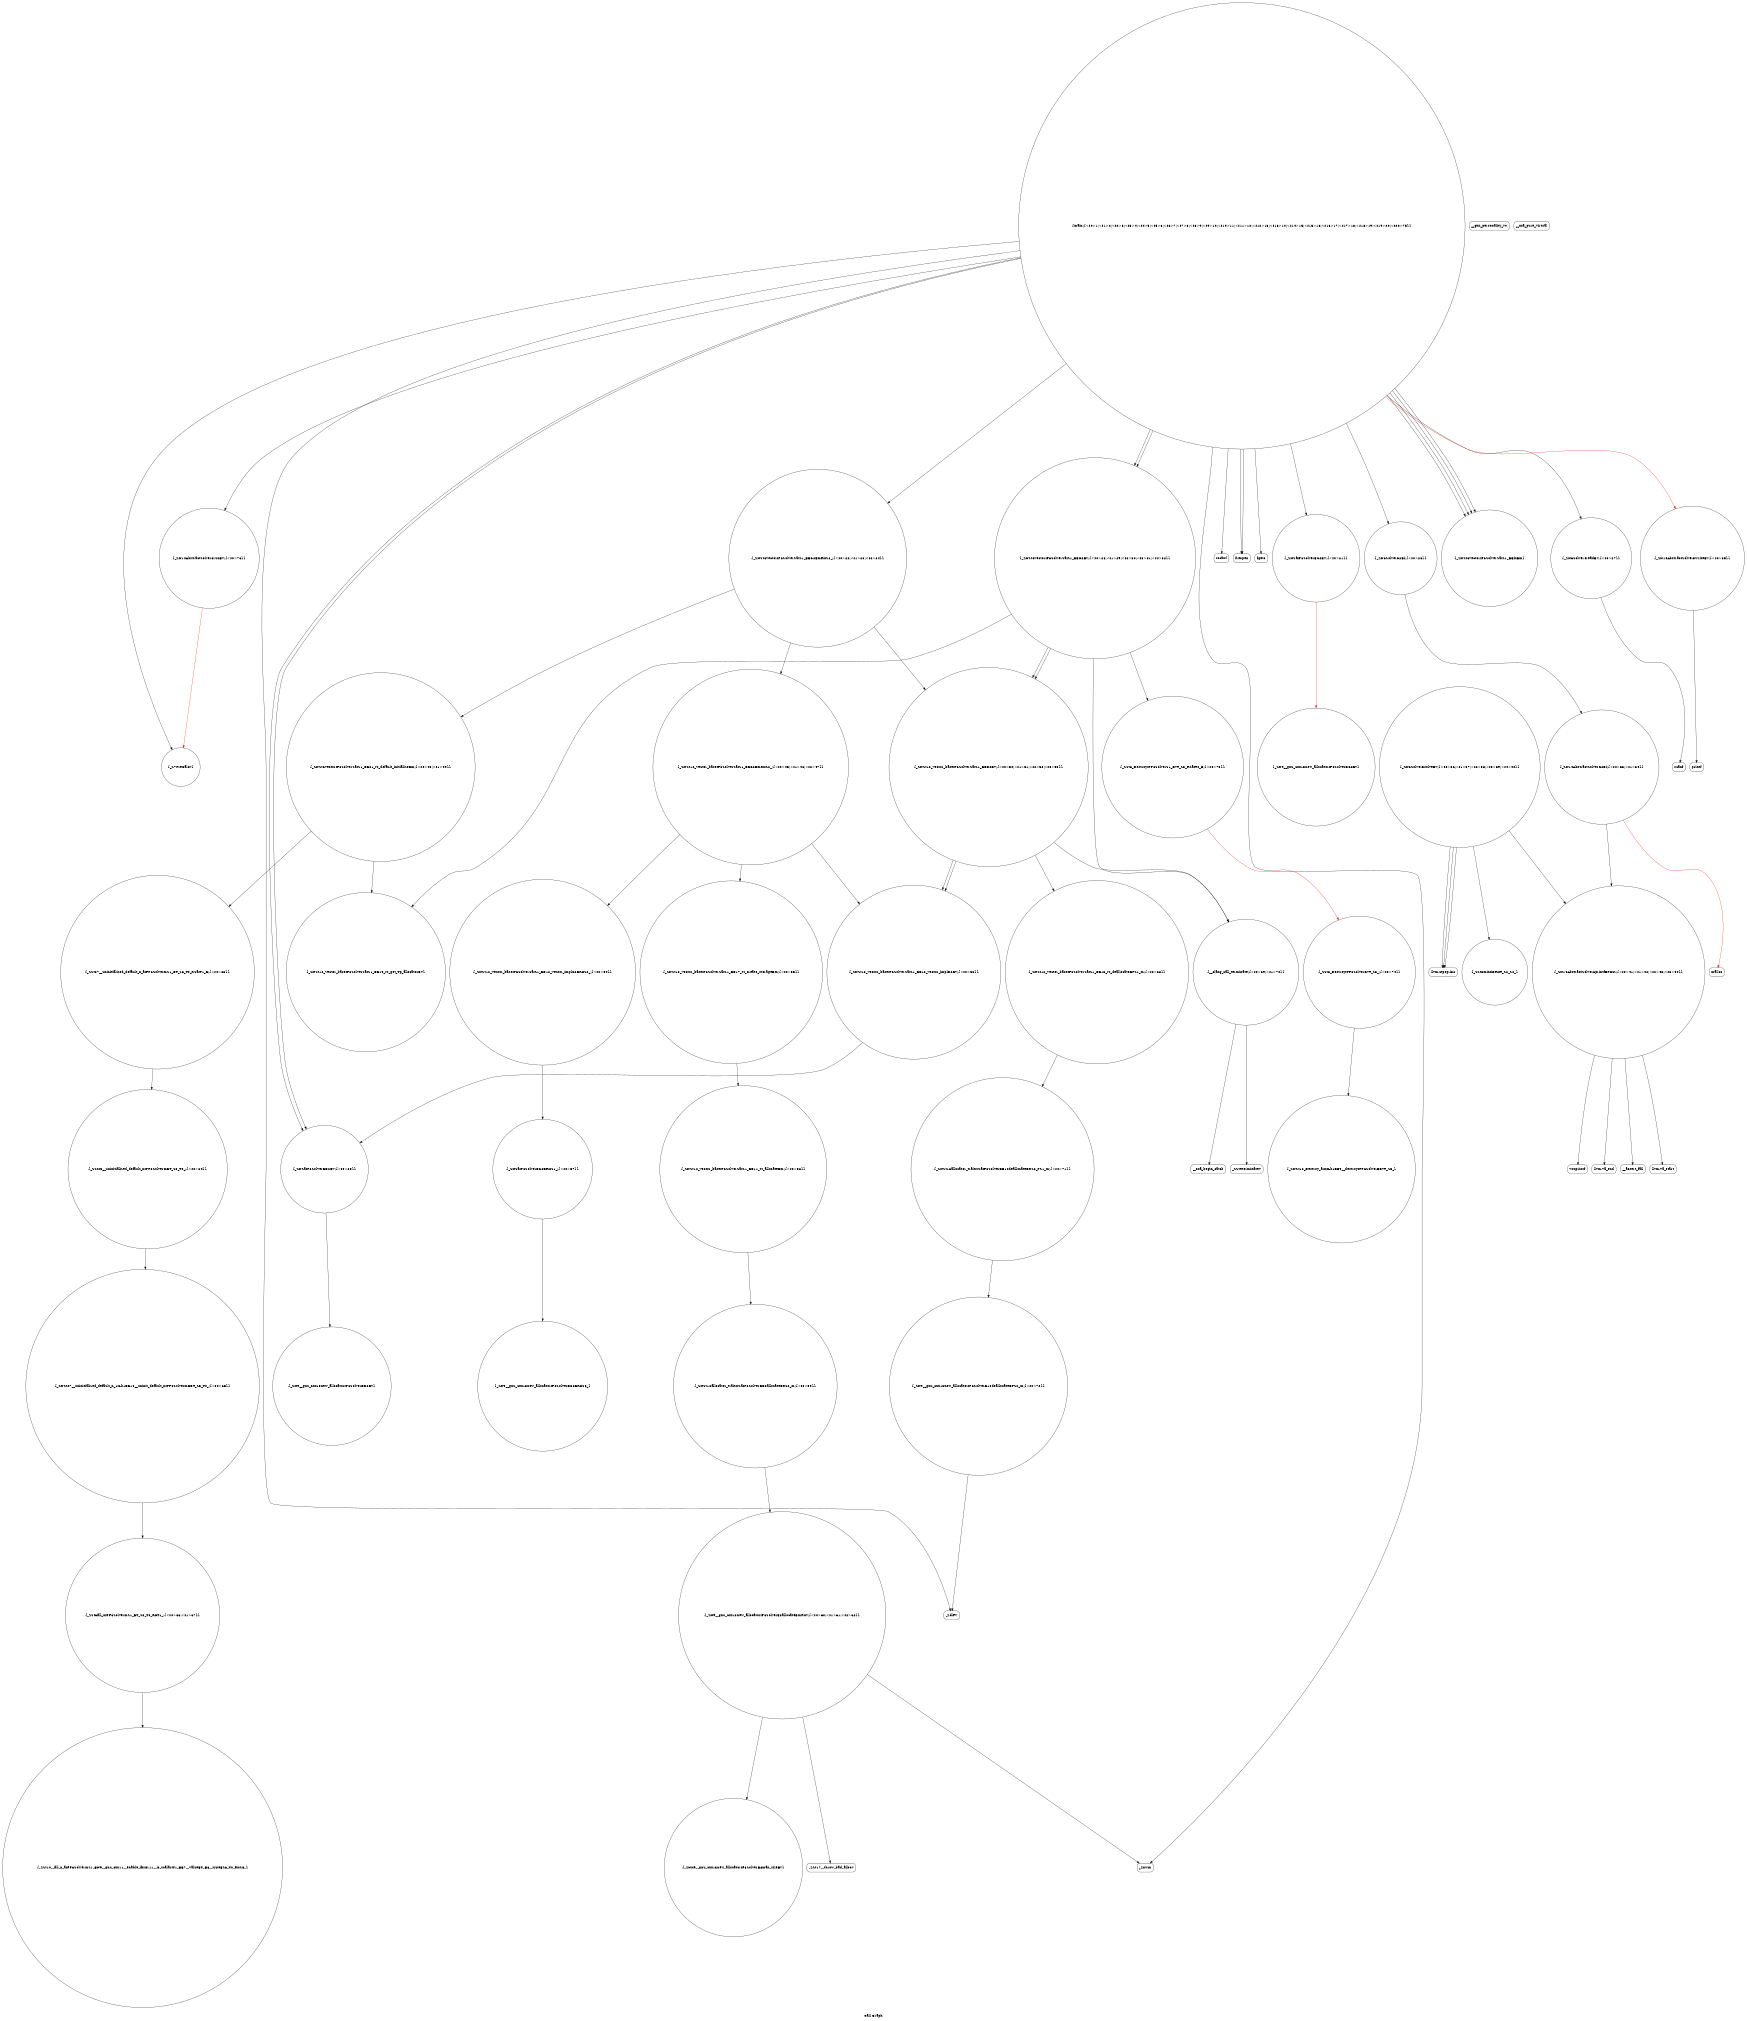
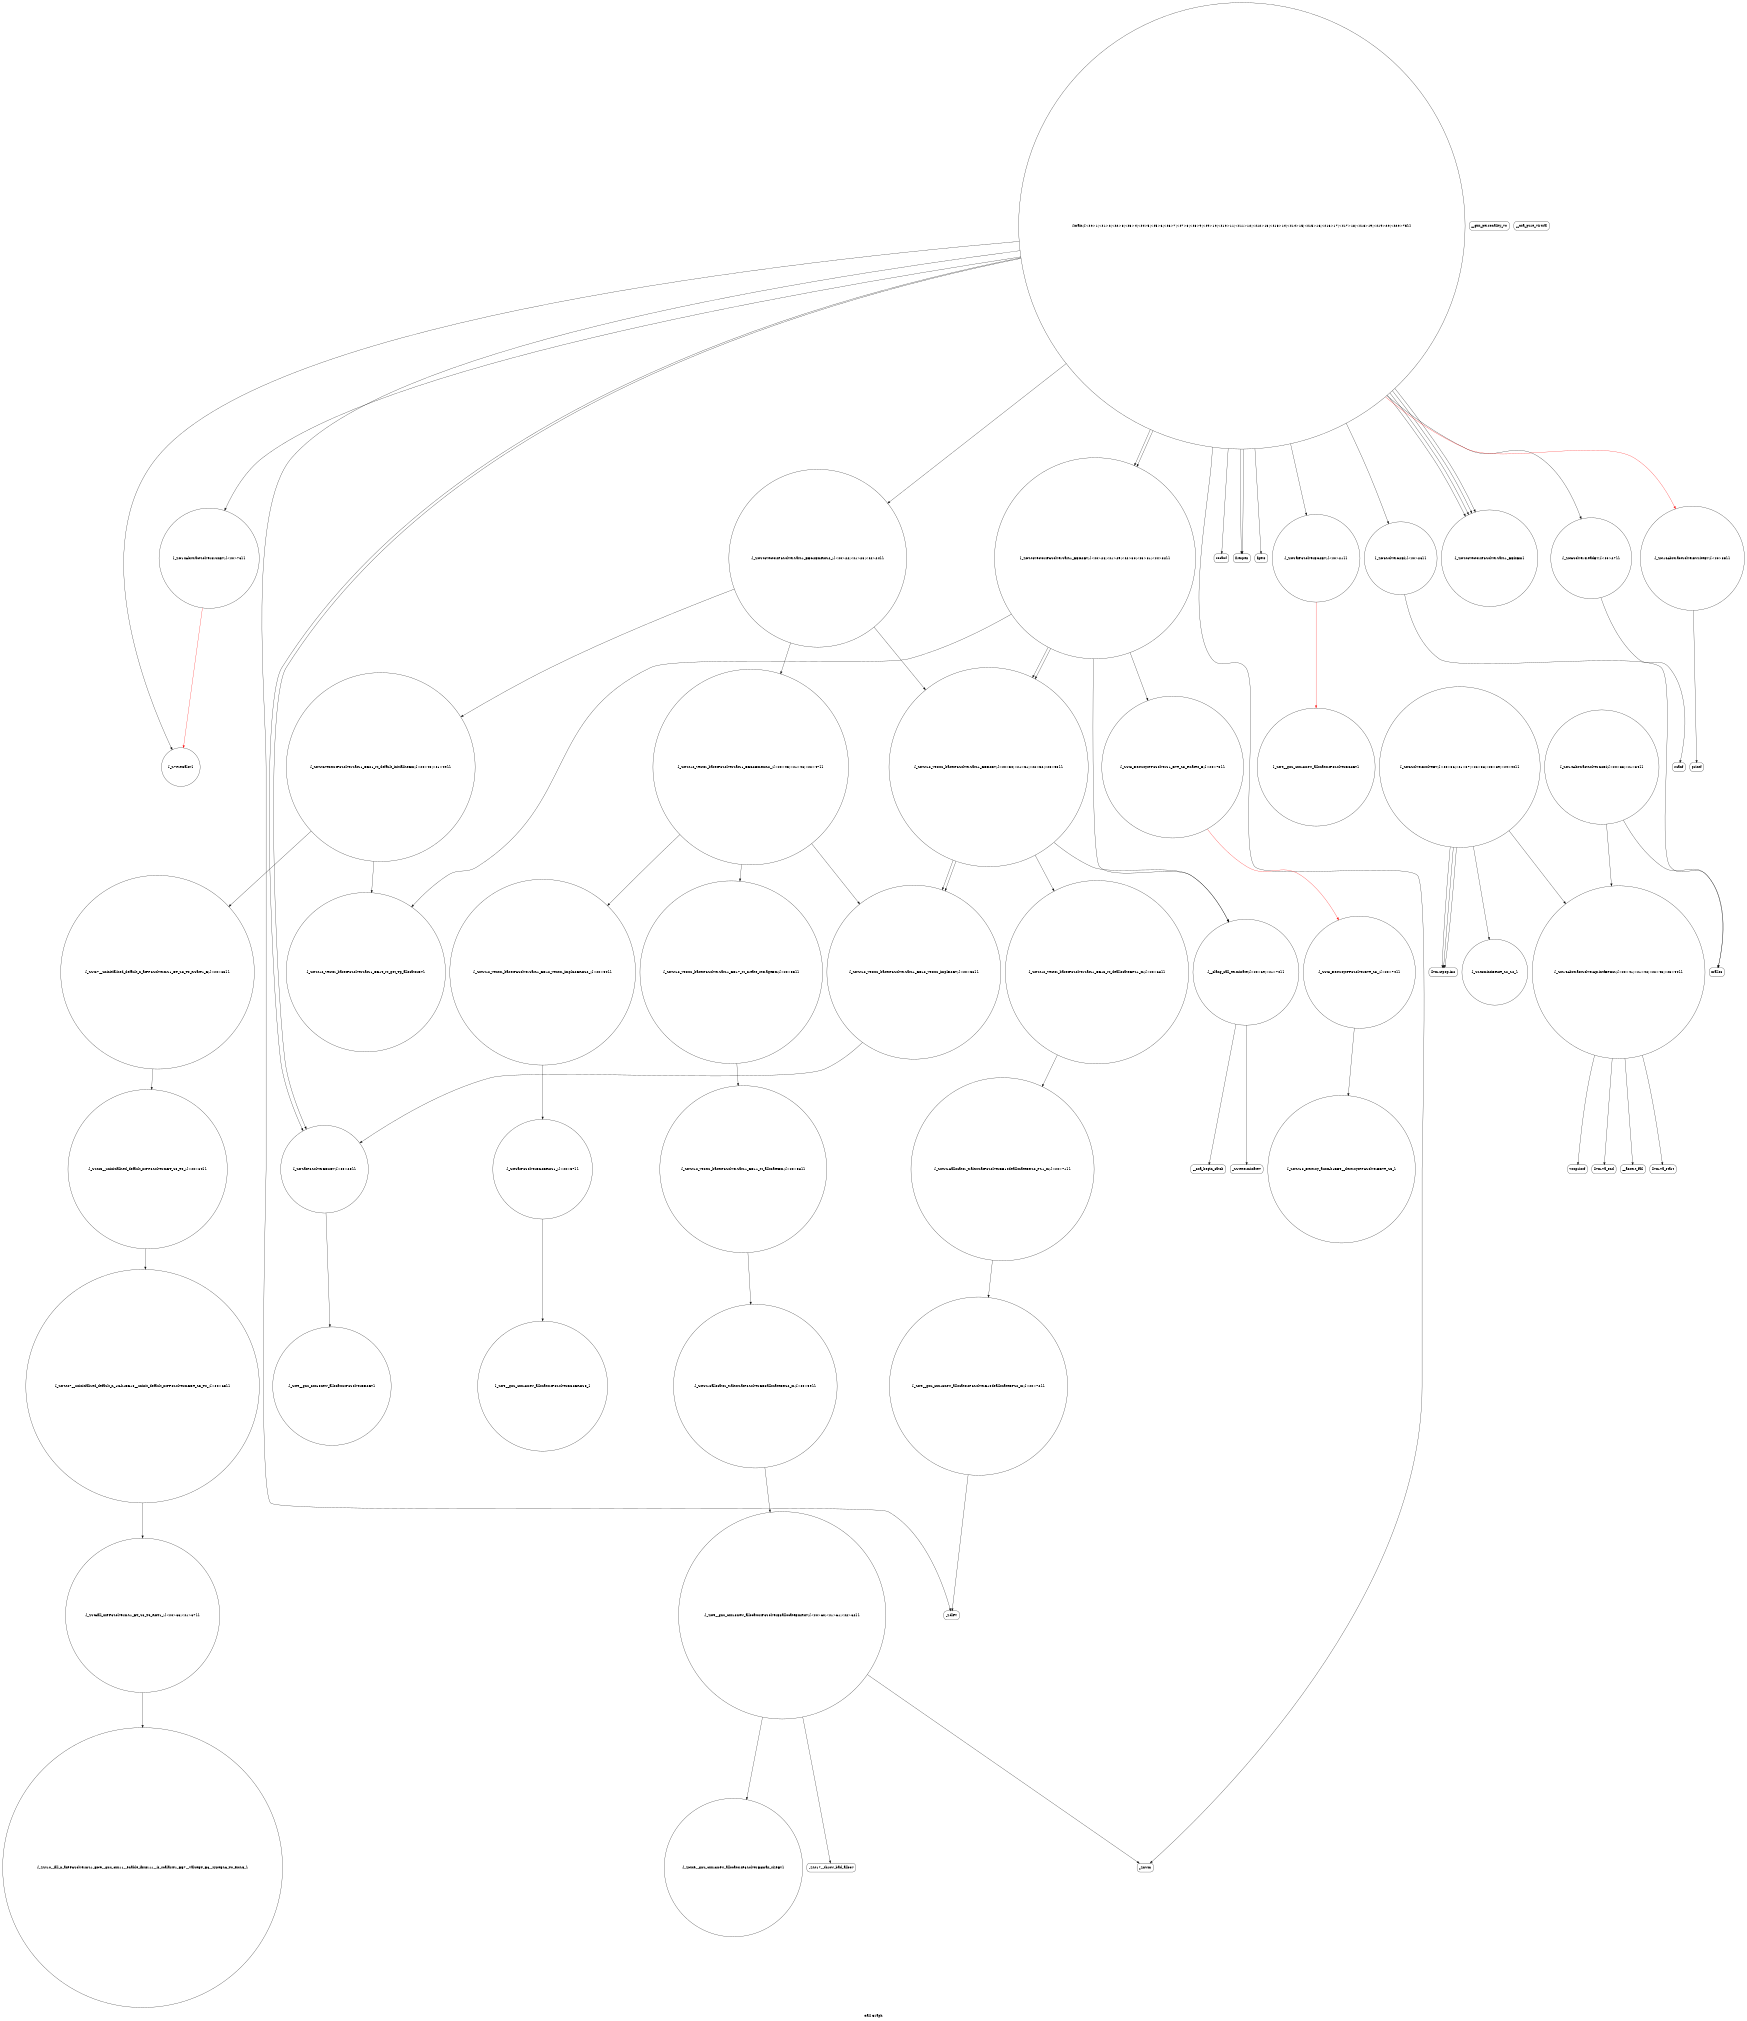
  digraph {
    label="Call Graph"
    node [shape=circle]
    edge [color=black tailport=s0]
    n1 [label="{_Z7PreCalcv}"]
    n2 [label="{_ZSt27__uninitialized_default_n_aIPP6SolvermS1_ET_S3_T0_RSaIT1_E|{<s0>63}}"]
    n3 [label="{_ZSt25__uninitialized_default_nIPP6SolvermET_S3_T0_|{<s0>64}}"]
    n4 [label="{_ZNSt27__uninitialized_default_n_1ILb1EE18__uninit_default_nIPP6SolvermEET_S5_T0_|{<s0>65}}"]
    n5 [label="{_ZSt6fill_nIPP6SolvermS1_ET_S3_T0_RKT1_|{<s0>66|<s1>67}}"]
    n6 [label="{__gxx_personality_v0}" shape=Mrecord]
    n7 [label="{_ZNSt12_Vector_baseIP6SolverSaIS1_EE13_M_deallocateEPS1_m|{<s0>68}}"]
    n8 [label="{_ZNSt16allocator_traitsISaIP6SolverEE10deallocateERS2_PS1_m|{<s0>71}}"]
    n9 [label="{_ZN9__gnu_cxx13new_allocatorIP6SolverE10deallocateEPS2_m|{<s0>72}}"]
    n10 [label="{_ZdlPv}" shape=Mrecord]
    n11 [label="{_ZN14AbstractSolver3runEv|{<s0>76}}"]
    n12 [label="{_ZN6Solver5solveEv|{<s0>36|<s1>37|<s2>38|<s3>39|<s4>40}}"]
    n13 [label="{_ZSt3minIiERKT_S2_S2_}"]
    n14 [label="{llvm.ctpop.i32}" shape=Mrecord]
    n15 [label="{_ZN14AbstractSolver6printfEPKcz|{<s0>41|<s1>42|<s2>43|<s3>44}}"]
    n16 [label="{__assert_fail}" shape=Mrecord]
    n17 [label="{llvm.va_start}" shape=Mrecord]
    n18 [label="{vsnprintf}" shape=Mrecord]
    n19 [label="{llvm.va_end}" shape=Mrecord]
    n20 [label="{_ZSt8_DestroyIPP6SolverEvT_S3_|{<s0>74}}"]
    n21 [label="{_ZNSt12_Destroy_auxILb1EE9__destroyIPP6SolverEEvT_S5_}"]
    n22 [label="{__cxa_pure_virtual}" shape=Mrecord]
    n23 [label="{_ZNSt12_Vector_baseIP6SolverSaIS1_EE12_Vector_implC2ERKS2_|{<s0>54}}"]
    n24 [label="{_ZNSaIP6SolverEC2ERKS1_|{<s0>57}}"]
    n25 [label="{_ZN9__gnu_cxx13new_allocatorIP6SolverEC2ERKS3_}"]
    n26 [label="{_ZN9__gnu_cxx13new_allocatorIP6SolverE8allocateEmPKv|{<s0>60|<s1>61|<s2>62}}"]
    n27 [label="{_ZNK9__gnu_cxx13new_allocatorIP6SolverE8max_sizeEv}"]
    n28 [label="{_ZSt17__throw_bad_allocv}" shape=Mrecord]
    n29 [label="{_Znwm}" shape=Mrecord]
    n30 [label="{sscanf}" shape=Mrecord]
    n31 [label="{_ZSt10__fill_n_aIPP6SolvermS1_EN9__gnu_cxx11__enable_ifIXsr11__is_scalarIT1_EE7__valueET_E6__typeES6_T0_RKS5_}"]
    n32 [label="{_ZNSt12_Vector_baseIP6SolverSaIS1_EEC2EmRKS2_|{<s0>45|<s1>46|<s2>47}}"]
    n33 [label="{_ZNSt12_Vector_baseIP6SolverSaIS1_EE17_M_create_storageEm|{<s0>55}}"]
    n34 [label="{_ZNSt12_Vector_baseIP6SolverSaIS1_EE12_Vector_implD2Ev|{<s0>56}}"]
    n35 [label="{_ZNSt12_Vector_baseIP6SolverSaIS1_EE11_M_allocateEm|{<s0>58}}"]
    n36 [label="{_ZNSaIP6SolverED2Ev|{<s0>25}}"]
    n37 [label="{_ZNSt16allocator_traitsISaIP6SolverEE8allocateERS2_m|{<s0>59}}"]
    n38 [label="{_ZN9__gnu_cxx13new_allocatorIP6SolverED2Ev}"]
    n39 [label="{main|{<s0>1|<s1>2|<s2>3|<s3>4|<s4>5|<s5>6|<s6>7|<s7>8|<s8>9|<s9>10|<s10>11|<s11>12|<s12>13|<s13>14|<s14>15|<s15>16|<s16>17|<s17>18|<s18>19|<s19>20|<s20>75}}"]
    n40 [label="{freopen}" shape=Mrecord]
    n41 [label="{fgets}" shape=Mrecord]
    n42 [label="{_ZNSaIP6SolverEC2Ev|{<s0>21}}"]
    n43 [label="{_ZNSt6vectorIP6SolverSaIS1_EEC2EmRKS2_|{<s0>22|<s1>23|<s2>24}}"]
    n44 [label="{_ZN6SolverC2Ei|{<s0>26}}"]
    n45 [label="{_ZNSt6vectorIP6SolverSaIS1_EEixEm}"]
    n46 [label="{_ZN6Solver4readEv|{<s0>27}}"]
    n47 [label="{_ZNSt6vectorIP6SolverSaIS1_EED2Ev|{<s0>28|<s1>29|<s2>30|<s3>31|<s4>32}}"]
    n48 [label="{_ZN14AbstractSolver5writeEv|{<s0>35}}"]
    n49 [label="{_ZN9__gnu_cxx13new_allocatorIP6SolverEC2Ev}"]
    n50 [label="{_ZNSt12_Vector_baseIP6SolverSaIS1_EED2Ev|{<s0>50|<s1>51|<s2>52|<s3>53}}"]
    n51 [label="{_ZNSt6vectorIP6SolverSaIS1_EE21_M_default_initializeEm|{<s0>48|<s1>49}}"]
    n52 [label="{_ZN14AbstractSolverC2Ei|{<s0>33|<s1>34}}"]
    n53 [label="{scanf}" shape=Mrecord]
    n54 [label="{_ZNSt12_Vector_baseIP6SolverSaIS1_EE19_M_get_Tp_allocatorEv}"]
    n55 [label="{__clang_call_terminate|{<s0>69|<s1>70}}"]
    n56 [label="{_ZSt8_DestroyIPP6SolverS1_EvT_S3_RSaIT0_E|{<s0>73}}"]
    n57 [label="{printf}" shape=Mrecord]
    n58 [label="{malloc}" shape=Mrecord]
    n59 [label="{__cxa_begin_catch}" shape=Mrecord]
    n60 [label="{_ZSt9terminatev}" shape=Mrecord]
    n2 -> n3
    n3 -> n4
    n4 -> n5
    n5 -> n31 [tailport=s1]
    n7 -> n8
    n8 -> n9
    n9 -> n10
    n11 -> n1 [color=red]
    n12 -> n13 [tailport=s3]
    n12 -> n14
    n12 -> n14 [tailport=s1]
    n12 -> n14 [tailport=s2]
    n12 -> n15 [tailport=s4]
    n15 -> n16 [tailport=s3]
    n15 -> n17
    n15 -> n18 [tailport=s1]
    n15 -> n19 [tailport=s2]
    n20 -> n21
    n23 -> n24
    n24 -> n25
    n26 -> n27
    n26 -> n28 [tailport=s1]
    n26 -> n29 [tailport=s2]
    n32 -> n23
    n32 -> n33 [tailport=s1]
    n32 -> n34 [tailport=s2]
    n33 -> n35
    n34 -> n36
    n35 -> n37
    n36 -> n38
    n37 -> n26
    n39 -> n1 [tailport=s2]
    n39 -> n10 [tailport=s14]
    n39 -> n11 [tailport=s16]
    n39 -> n29 [tailport=s8]
    n39 -> n30 [tailport=s4]
    n39 -> n36 [tailport=s7]
    n39 -> n36 [tailport=s13]
    n39 -> n40
    n39 -> n40 [tailport=s1]
    n39 -> n41 [tailport=s3]
    n39 -> n42 [tailport=s5]
    n39 -> n43 [tailport=s6]
    n39 -> n44 [tailport=s9]
    n39 -> n45 [tailport=s10]
    n39 -> n45 [tailport=s11]
    n39 -> n45 [tailport=s15]
    n39 -> n45 [tailport=s17]
    n39 -> n46 [tailport=s12]
    n39 -> n47 [tailport=s18]
    n39 -> n47 [tailport=s19]
    n39 -> n48 [color=red tailport=s20]
    n42 -> n49 [color=red]
    n43 -> n32
    n43 -> n50 [tailport=s2]
    n43 -> n51 [tailport=s1]
-   n44 -> n52
+   n44 -> n58
    n46 -> n53
    n47 -> n50 [tailport=s2]
    n47 -> n50 [tailport=s3]
    n47 -> n54
    n47 -> n55 [tailport=s4]
    n47 -> n56 [tailport=s1]
    n48 -> n57
    n50 -> n7
    n50 -> n34 [tailport=s1]
    n50 -> n34 [tailport=s2]
    n50 -> n55 [tailport=s3]
    n51 -> n2 [tailport=s1]
    n51 -> n54
    n52 -> n15 [tailport=s1]
-   n52 -> n58 [color=red]
+   n52 -> n58
    n55 -> n59
    n55 -> n60 [tailport=s1]
    n56 -> n20 [color=red]
  }
